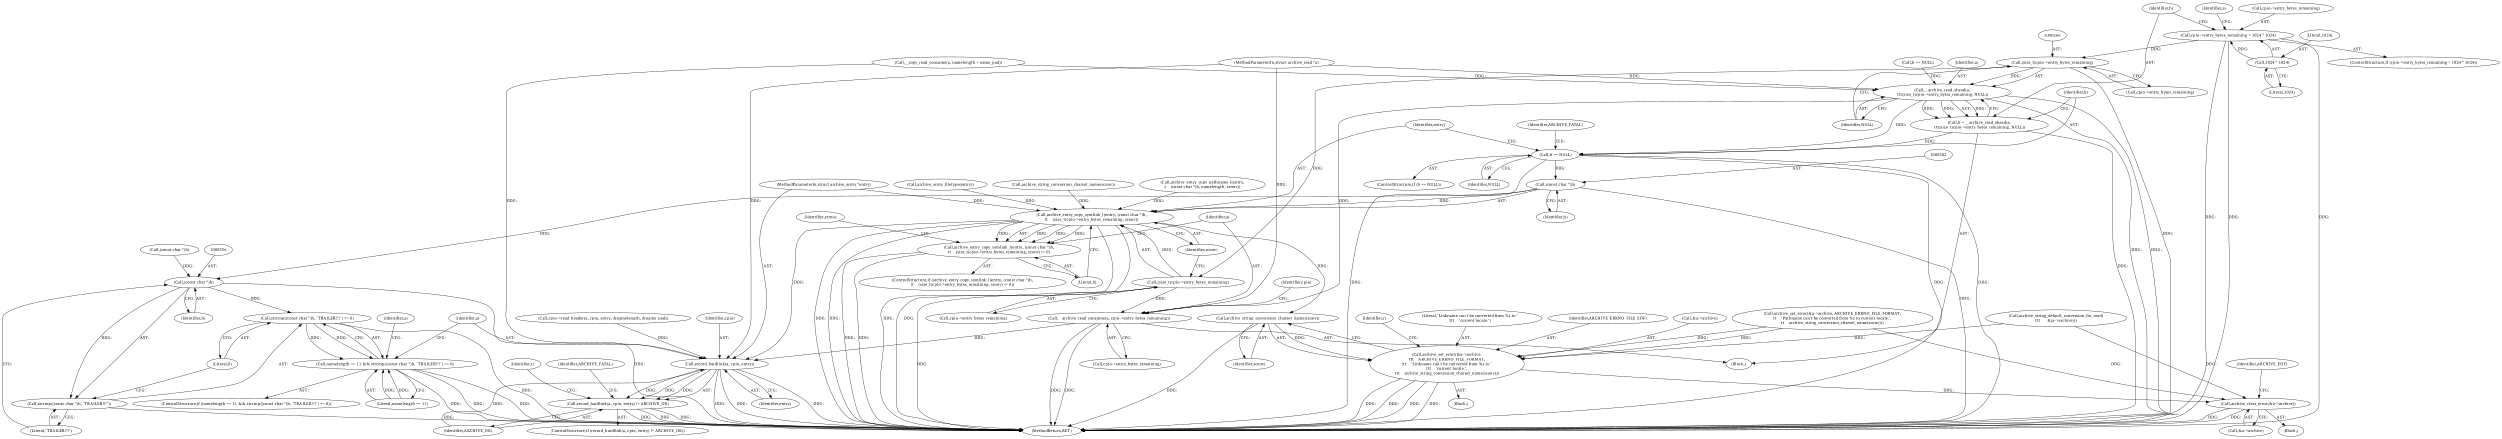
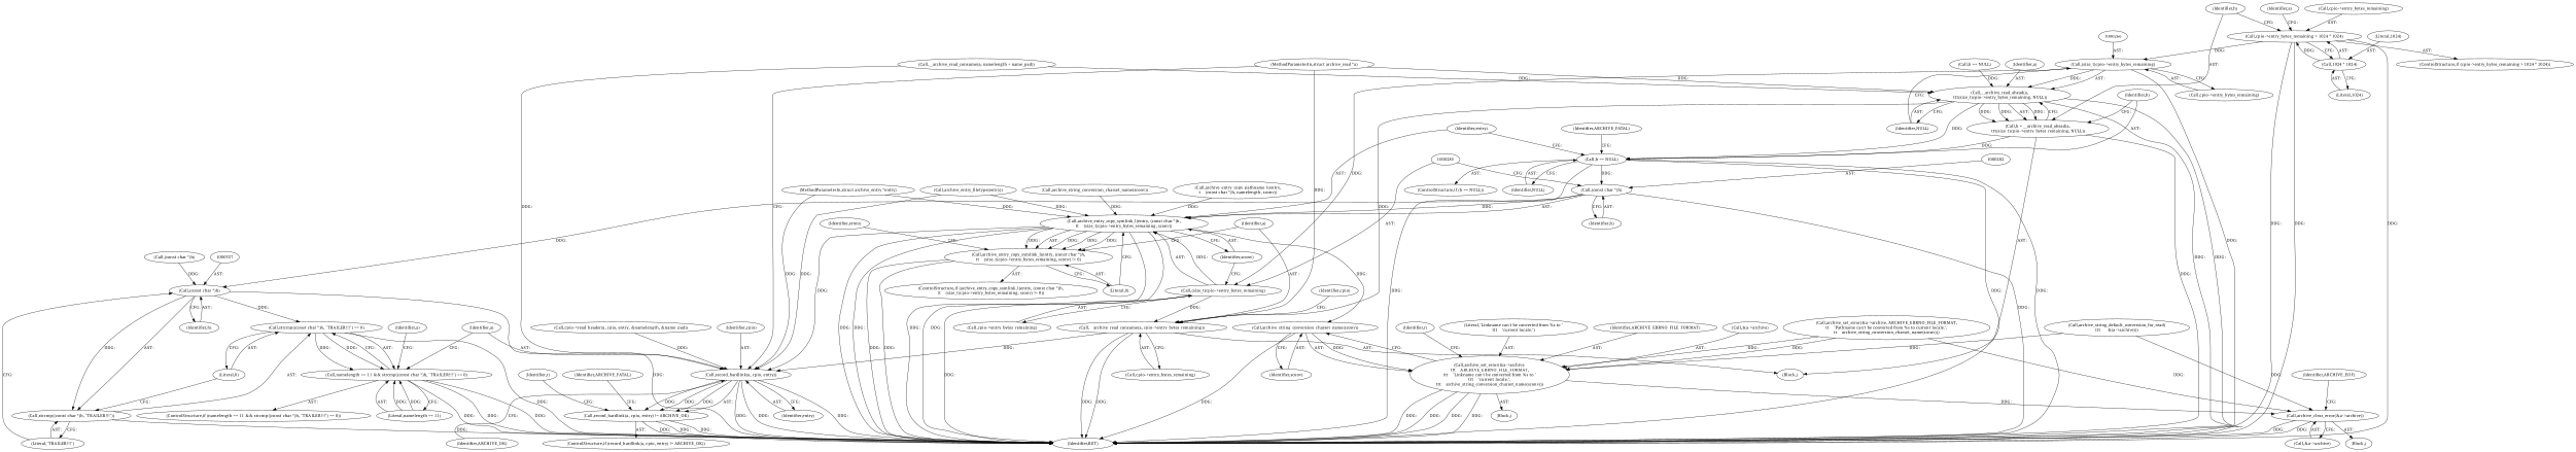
  digraph {
    fontname="PT Serif"
    node [fontname="PT Serif"]
    edge [fontname="PT Serif"]
    n1 [label="(Call,cpio->entry_bytes_remaining > 1024 * 1024)"]
    n2 [label="(Call,1024 * 1024)"]
    n3 [label="(Call,(size_t)cpio->entry_bytes_remaining)"]
-   n4 [label="(MethodReturn,RET)"]
+   n4 [label="(Identifier,RET)"]
    n5 [label="(ControlStructure,if (cpio->entry_bytes_remaining > 1024 * 1024))"]
    n6 [label="(Literal,1024)"]
    n7 [label="(Call,__archive_read_ahead(a,\n \t\t\t(size_t)cpio->entry_bytes_remaining, NULL))"]
    n8 [label="(Call,(size_t)cpio->entry_bytes_remaining)"]
    n9 [label="(Call,cpio->entry_bytes_remaining)"]
    n10 [label="(Call,h = __archive_read_ahead(a,\n \t\t\t(size_t)cpio->entry_bytes_remaining, NULL))"]
    n11 [label="(Call,h == NULL)"]
    n12 [label="(Call,__archive_read_consume(a, cpio->entry_bytes_remaining))"]
    n13 [label="(Identifier,NULL)"]
    n14 [label="(Call,archive_entry_copy_symlink_l(entry, (const char *)h,\n\t\t    (size_t)cpio->entry_bytes_remaining, sconv))"]
    n15 [label="(Call,cpio->entry_bytes_remaining)"]
    n16 [label="(Block,)"]
    n17 [label="(Call,(const char *)h)"]
    n18 [label="(Identifier,NULL)"]
    n19 [label="(ControlStructure,if (h == NULL))"]
    n20 [label="(Call,record_hardlink(a, cpio, entry))"]
    n21 [label="(Call,cpio->entry_bytes_remaining)"]
    n22 [label="(Call,(const char *)h)"]
    n23 [label="(Identifier,h)"]
    n24 [label="(Call,archive_entry_copy_symlink_l(entry, (const char *)h,\n\t\t    (size_t)cpio->entry_bytes_remaining, sconv) != 0)"]
    n25 [label="(Call,archive_string_conversion_charset_name(sconv))"]
    n26 [label="(Identifier,sconv)"]
    n27 [label="(Call,strcmp((const char *)h, \"TRAILER!!!\") == 0)"]
    n28 [label="(Call,strcmp((const char *)h, \"TRAILER!!!\"))"]
    n29 [label="(Identifier,h)"]
    n30 [label="(Literal,0)"]
    n31 [label="(ControlStructure,if (archive_entry_copy_symlink_l(entry, (const char *)h,\n\t\t    (size_t)cpio->entry_bytes_remaining, sconv) != 0))"]
    n32 [label="(Call,archive_set_error(&a->archive,\n\t\t\t    ARCHIVE_ERRNO_FILE_FORMAT,\n\t\t\t    \"Linkname can't be converted from %s to \"\n\t\t\t    \"current locale.\",\n\t\t\t    archive_string_conversion_charset_name(sconv)))"]
    n33 [label="(Identifier,sconv)"]
    n34 [label="(Call,record_hardlink(a, cpio, entry) != ARCHIVE_OK)"]
    n35 [label="(Identifier,entry)"]
    n36 [label="(Call,archive_clear_error(&a->archive))"]
    n37 [label="(Block,)"]
    n38 [label="(Block,)"]
    n39 [label="(Call,&a->archive)"]
    n40 [label="(Identifier,ARCHIVE_OK)"]
    n41 [label="(ControlStructure,if (record_hardlink(a, cpio, entry) != ARCHIVE_OK))"]
    n42 [label="(Call,namelength == 11 && strcmp((const char *)h, \"TRAILER!!!\") == 0)"]
    n43 [label="(Literal,0)"]
    n44 [label="(Literal,\"TRAILER!!!\")"]
    n45 [label="(Literal,namelength == 11)"]
    n46 [label="(ControlStructure,if (namelength == 11 && strcmp((const char *)h, \"TRAILER!!!\") == 0))"]
    n47 [label="(Literal,1024)"]
    n48 [label="(Identifier,a)"]
    n49 [label="(Identifier,errno)"]
    n50 [label="(Call,cpio->read_header(a, cpio, entry, &namelength, &name_pad))"]
    n51 [label="(MethodParameterIn,struct archive_entry *entry)"]
    n52 [label="(Identifier,r)"]
    n53 [label="(Identifier,h)"]
    n54 [label="(Identifier,a)"]
    n55 [label="(Literal,\"Linkname can't be converted from %s to \"\n\t\t\t    \"current locale.\")"]
    n56 [label="(Identifier,r)"]
    n57 [label="(Identifier,cpio)"]
    n58 [label="(Call,archive_entry_copy_pathname_l(entry,\n\t    (const char *)h, namelength, sconv))"]
    n59 [label="(Call,archive_entry_filetype(entry))"]
    n60 [label="(Identifier,a)"]
-   n61 [label="(Identifier,ARCHIVE_ERRNO_FILE_EOF)"]
-   n62 [label="(Call,__copy_read_consume(a, namelength + name_pad))"]
+   n61 [label="(Identifier,ARCHIVE_ERRNO_FILE_FORMAT)"]
+   n62 [label="(Call,__archive_read_consume(a, namelength + name_pad))"]
    n63 [label="(Identifier,ARCHIVE_EOF)"]
    n64 [label="(Identifier,ARCHIVE_FATAL)"]
    n65 [label="(Call,h == NULL)"]
    n66 [label="(Identifier,entry)"]
    n67 [label="(Call,archive_string_conversion_charset_name(sconv))"]
    n68 [label="(MethodParameterIn,struct archive_read *a)"]
    n69 [label="(Call,archive_set_error(&a->archive, ARCHIVE_ERRNO_FILE_FORMAT,\n\t\t    \"Pathname can't be converted from %s to current locale.\",\n\t\t    archive_string_conversion_charset_name(sconv)))"]
    n70 [label="(Call,archive_string_default_conversion_for_read(\n\t\t\t      &(a->archive)))"]
    n71 [label="(Identifier,ARCHIVE_FATAL)"]
    n72 [label="(Call,&a->archive)"]
    n73 [label="(Identifier,a)"]
    n74 [label="(Identifier,a)"]
    n75 [label="(Call,cpio->entry_bytes_remaining)"]
    n76 [label="(Identifier,cpio)"]
    n77 [label="(Call,(const char *)h)"]
    n78 [label="(Identifier,h)"]
    1000266
    1000282
-   1000336
+   1000285
+   1000336 [label=1000337]
+   n1 -> n2 [label="CFG: "]
    n1 -> n3 [label="DDG: "]
    n1 -> n4 [label="DDG: "]
    n1 -> n4 [label="DDG: "]
    n1 -> n4 [label="DDG: "]
    n1 -> n5 [label="AST: "]
    n2 -> n1 [label="AST: "]
    n2 -> n1 [label="DDG: "]
    n2 -> n6 [label="CFG: "]
    n3 -> n4 [label="DDG: "]
    n3 -> n7 [label="AST: "]
    n3 -> n7 [label="DDG: "]
    n3 -> n8 [label="DDG: "]
    n3 -> n9 [label="CFG: "]
    n6 -> n2 [label="AST: "]
    n7 -> n4 [label="DDG: "]
    n7 -> n4 [label="DDG: "]
    n7 -> n10 [label="AST: "]
    n7 -> n10 [label="DDG: "]
    n7 -> n10 [label="DDG: "]
    n7 -> n10 [label="DDG: "]
    n7 -> n11 [label="DDG: "]
    n7 -> n12 [label="DDG: "]
    n7 -> n13 [label="CFG: "]
    n8 -> n4 [label="DDG: "]
    n8 -> n12 [label="DDG: "]
    n8 -> n14 [label="AST: "]
    n8 -> n14 [label="DDG: "]
    n8 -> n15 [label="CFG: "]
    n9 -> n3 [label="AST: "]
    n10 -> n4 [label="DDG: "]
    n10 -> n7 [label="CFG: "]
    n10 -> n11 [label="DDG: "]
    n10 -> n16 [label="AST: "]
    n11 -> n4 [label="DDG: "]
    n11 -> n4 [label="DDG: "]
    n11 -> n4 [label="DDG: "]
    n11 -> n17 [label="DDG: "]
    n11 -> n18 [label="CFG: "]
    n11 -> n19 [label="AST: "]
    n12 -> n4 [label="DDG: "]
    n12 -> n4 [label="DDG: "]
    n12 -> n16 [label="AST: "]
    n12 -> n20 [label="DDG: "]
    n12 -> n21 [label="CFG: "]
    n13 -> n3 [label="CFG: "]
    n13 -> n7 [label="AST: "]
    n14 -> n4 [label="DDG: "]
    n14 -> n4 [label="DDG: "]
    n14 -> n4 [label="DDG: "]
    n14 -> n4 [label="DDG: "]
    n14 -> n20 [label="DDG: "]
    n14 -> n24 [label="AST: "]
    n14 -> n24 [label="DDG: "]
    n14 -> n24 [label="DDG: "]
    n14 -> n24 [label="DDG: "]
    n14 -> n24 [label="DDG: "]
    n14 -> n25 [label="DDG: "]
    n14 -> n26 [label="CFG: "]
    n15 -> n8 [label="AST: "]
    n17 -> n4 [label="DDG: "]
    n17 -> n14 [label="AST: "]
    n17 -> n14 [label="DDG: "]
    n17 -> n22 [label="DDG: "]
    n17 -> n23 [label="CFG: "]
    n18 -> n11 [label="AST: "]
    n20 -> n4 [label="DDG: "]
    n20 -> n4 [label="DDG: "]
    n20 -> n4 [label="DDG: "]
    n20 -> n34 [label="AST: "]
    n20 -> n34 [label="DDG: "]
    n20 -> n34 [label="DDG: "]
    n20 -> n34 [label="DDG: "]
    n20 -> n35 [label="CFG: "]
    n21 -> n12 [label="AST: "]
    n22 -> n4 [label="DDG: "]
    n22 -> n27 [label="DDG: "]
    n22 -> n28 [label="AST: "]
    n22 -> n28 [label="DDG: "]
    n22 -> n29 [label="CFG: "]
    n23 -> n17 [label="AST: "]
    n24 -> n4 [label="DDG: "]
    n24 -> n4 [label="DDG: "]
    n24 -> n30 [label="CFG: "]
    n24 -> n31 [label="AST: "]
    n25 -> n4 [label="DDG: "]
    n25 -> n32 [label="AST: "]
    n25 -> n32 [label="DDG: "]
    n25 -> n33 [label="CFG: "]
    n26 -> n8 [label="CFG: "]
    n26 -> n14 [label="AST: "]
    n27 -> n4 [label="DDG: "]
    n27 -> n42 [label="AST: "]
    n27 -> n42 [label="DDG: "]
    n27 -> n42 [label="DDG: "]
    n27 -> n43 [label="CFG: "]
    n28 -> n4 [label="DDG: "]
    n28 -> n27 [label="AST: "]
    n28 -> n44 [label="CFG: "]
    n29 -> n22 [label="AST: "]
    n30 -> n14 [label="CFG: "]
    n30 -> n24 [label="AST: "]
    n32 -> n4 [label="DDG: "]
    n32 -> n4 [label="DDG: "]
    n32 -> n4 [label="DDG: "]
    n32 -> n4 [label="DDG: "]
    n32 -> n25 [label="CFG: "]
    n32 -> n36 [label="DDG: "]
    n32 -> n37 [label="AST: "]
    n33 -> n25 [label="AST: "]
    n34 -> n4 [label="DDG: "]
    n34 -> n4 [label="DDG: "]
    n34 -> n4 [label="DDG: "]
-   n34 -> n40 [label="CFG: "]
    n34 -> n41 [label="AST: "]
    n35 -> n20 [label="AST: "]
    n36 -> n4 [label="DDG: "]
    n36 -> n4 [label="DDG: "]
    n36 -> n38 [label="AST: "]
    n36 -> n39 [label="CFG: "]
    n39 -> n36 [label="AST: "]
-   n40 -> n20 [label="DDG: "]
-   n40 -> n34 [label="AST: "]
+   n40 -> n20 [label="CFG: "]
    n42 -> n4 [label="DDG: "]
    n42 -> n4 [label="DDG: "]
    n42 -> n4 [label="DDG: "]
    n42 -> n27 [label="CFG: "]
    n42 -> n45 [label="CFG: "]
    n42 -> n46 [label="AST: "]
    n43 -> n27 [label="AST: "]
    n43 -> n28 [label="CFG: "]
    n44 -> n22 [label="CFG: "]
    n44 -> n28 [label="AST: "]
    n45 -> n42 [label="AST: "]
    n45 -> n42 [label="DDG: "]
    n45 -> n42 [label="DDG: "]
    n47 -> n2 [label="AST: "]
    n48 -> n42 [label="CFG: "]
    n49 -> n24 [label="CFG: "]
    n50 -> n20 [label="DDG: "]
    n51 -> n14 [label="DDG: "]
-   n51 -> n20 [label="AST: "]
+   n51 -> n20 [label="DDG: "]
    n52 -> n32 [label="CFG: "]
    n53 -> n10 [label="CFG: "]
    n53 -> n11 [label="AST: "]
    n54 -> n12 [label="AST: "]
    n54 -> n24 [label="CFG: "]
    n55 -> n32 [label="AST: "]
    n56 -> n34 [label="CFG: "]
    n57 -> n12 [label="CFG: "]
    n58 -> n14 [label="DDG: "]
    n59 -> n14 [label="DDG: "]
+   n59 -> n20 [label="DDG: "]
    n60 -> n20 [label="AST: "]
    n60 -> n42 [label="CFG: "]
    n61 -> n32 [label="AST: "]
    n62 -> n7 [label="DDG: "]
    n62 -> n20 [label="DDG: "]
    n63 -> n36 [label="CFG: "]
    n64 -> n34 [label="CFG: "]
    n65 -> n7 [label="DDG: "]
    n66 -> n11 [label="CFG: "]
    n66 -> n14 [label="AST: "]
    n67 -> n14 [label="DDG: "]
    n68 -> n7 [label="DDG: "]
    n68 -> n12 [label="DDG: "]
-   n68 -> n20 [label="DDG: "]
+   n68 -> n20 [label="CFG: "]
    n69 -> n32 [label="DDG: "]
    n69 -> n32 [label="DDG: "]
    n69 -> n36 [label="DDG: "]
    n70 -> n32 [label="DDG: "]
    n70 -> n36 [label="DDG: "]
    n71 -> n11 [label="CFG: "]
    n72 -> n32 [label="AST: "]
    n73 -> n1 [label="CFG: "]
    n74 -> n7 [label="AST: "]
    n75 -> n1 [label="AST: "]
    n76 -> n20 [label="AST: "]
    n77 -> n22 [label="DDG: "]
    n78 -> n1 [label="CFG: "]
    n78 -> n10 [label="AST: "]
    1000266 -> n3 [label="AST: "]
    1000282 -> n17 [label="AST: "]
+   1000285 -> n8 [label="AST: "]
+   1000285 -> n17 [label="CFG: "]
    1000336 -> n22 [label="AST: "]
  }
